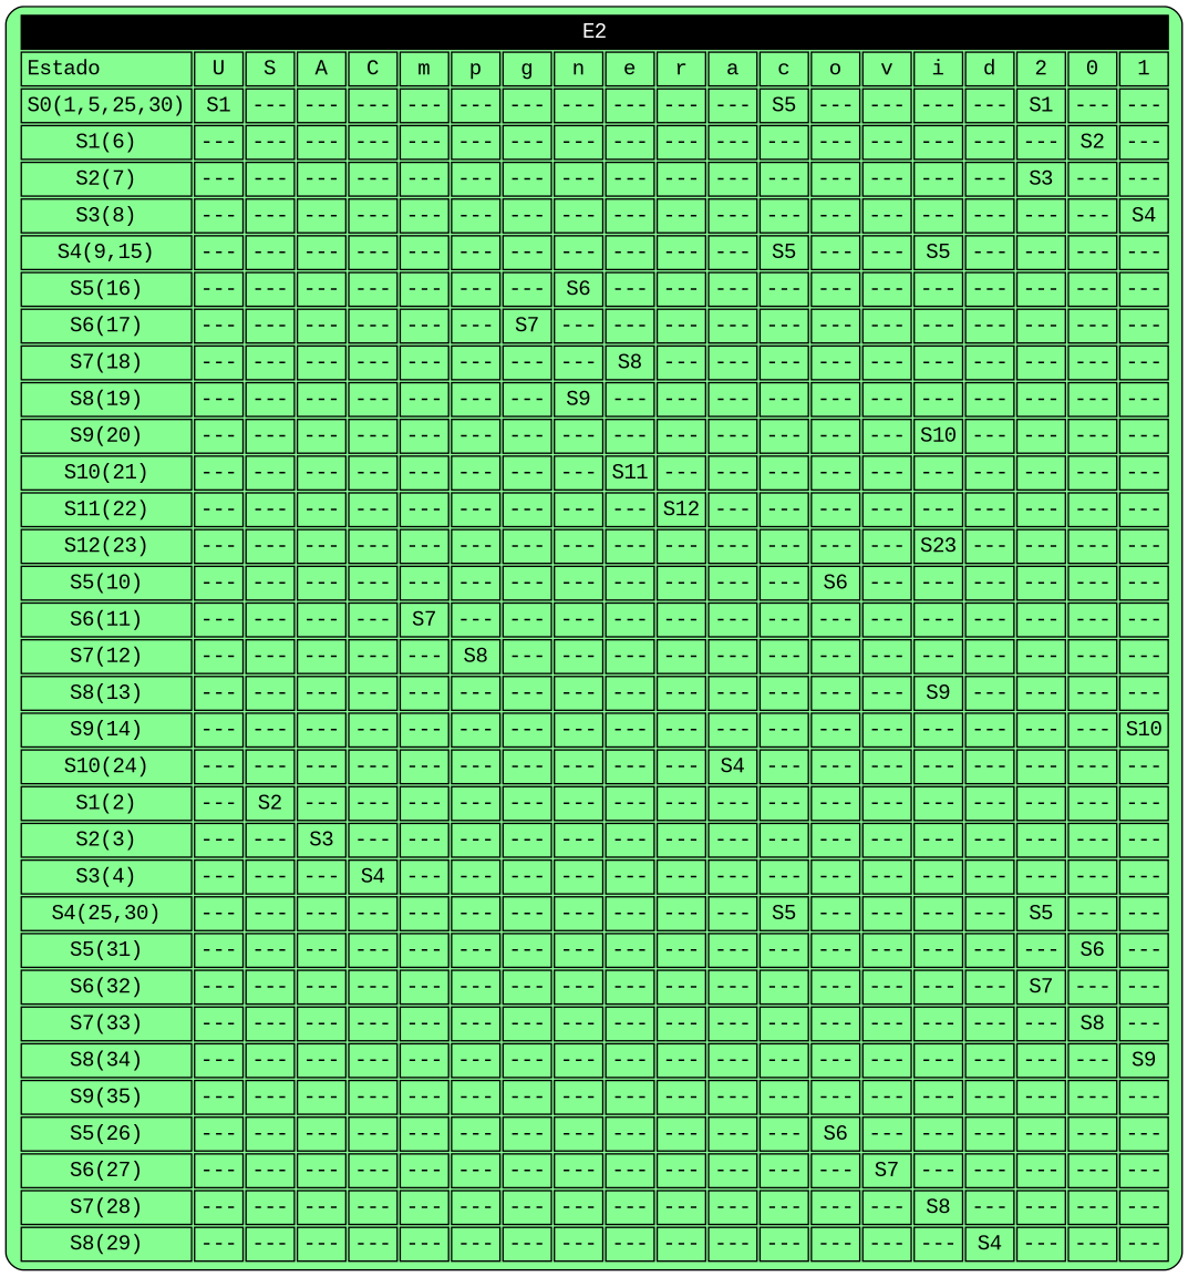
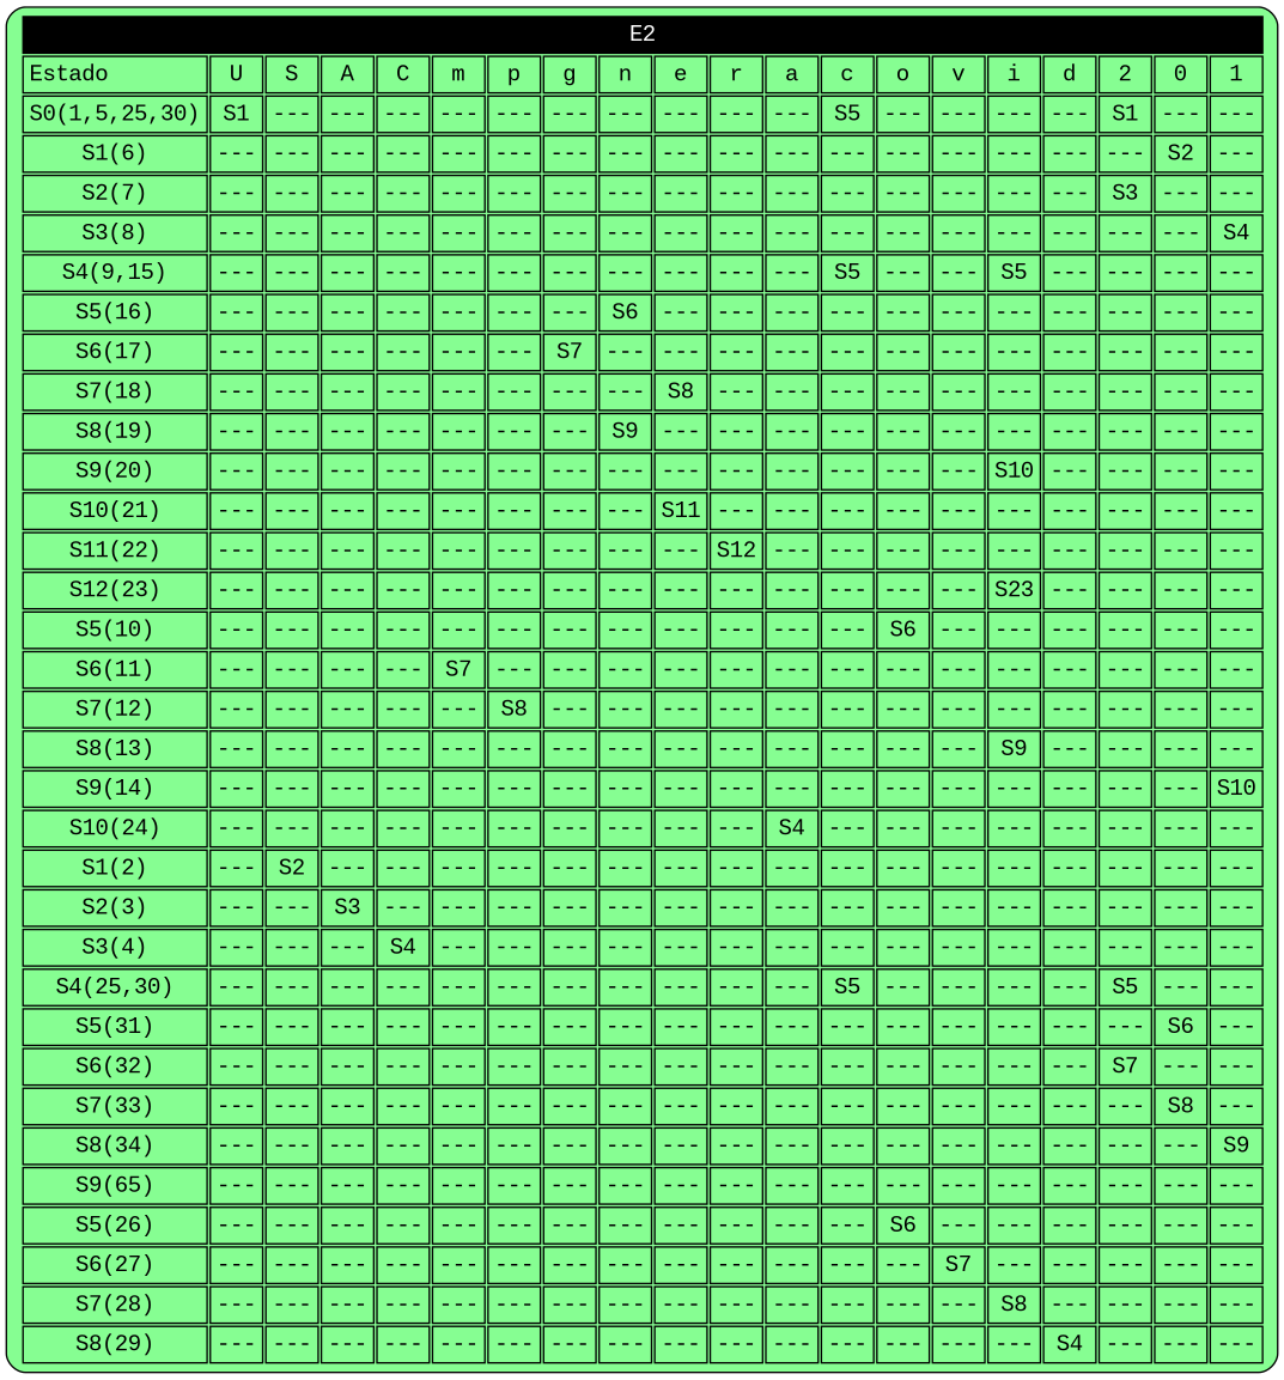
  digraph {
    fontsize=30
    labelloc=t
    rankdir=LR
    splines=true
-   n1 [fillcolor="#86FE92" fontname="Courier New" label=<<table border="0" cellborder="1" cellpadding="3" bgcolor="#86FE92"> <tr><td bgcolor="black" align="center" colspan="20"><font color="white">E2</font></td></tr>  <tr> <td align="left">Estado</td> <td>U</td> <td>S</td> <td>A</td> <td>C</td> <td>m</td> <td>p</td> <td>g</td> <td>n</td> <td>e</td> <td>r</td> <td>a</td> <td>c</td> <td>o</td> <td>v</td> <td>i</td> <td>d</td> <td>2</td> <td>0</td> <td>1</td> </tr>   <tr><td>S0(1,5,25,30)</td> <td>S1</td> <td>---</td> <td>---</td> <td>---</td> <td>---</td> <td>---</td> <td>---</td> <td>---</td> <td>---</td> <td>---</td> <td>---</td> <td>S5</td> <td>---</td> <td>---</td> <td>---</td> <td>---</td> <td>S1</td> <td>---</td> <td>---</td> </tr> <tr><td>S1(6)</td> <td>---</td> <td>---</td> <td>---</td> <td>---</td> <td>---</td> <td>---</td> <td>---</td> <td>---</td> <td>---</td> <td>---</td> <td>---</td> <td>---</td> <td>---</td> <td>---</td> <td>---</td> <td>---</td> <td>---</td> <td>S2</td> <td>---</td> </tr> <tr><td>S2(7)</td> <td>---</td> <td>---</td> <td>---</td> <td>---</td> <td>---</td> <td>---</td> <td>---</td> <td>---</td> <td>---</td> <td>---</td> <td>---</td> <td>---</td> <td>---</td> <td>---</td> <td>---</td> <td>---</td> <td>S3</td> <td>---</td> <td>---</td> </tr> <tr><td>S3(8)</td> <td>---</td> <td>---</td> <td>---</td> <td>---</td> <td>---</td> <td>---</td> <td>---</td> <td>---</td> <td>---</td> <td>---</td> <td>---</td> <td>---</td> <td>---</td> <td>---</td> <td>---</td> <td>---</td> <td>---</td> <td>---</td> <td>S4</td> </tr> <tr><td>S4(9,15)</td> <td>---</td> <td>---</td> <td>---</td> <td>---</td> <td>---</td> <td>---</td> <td>---</td> <td>---</td> <td>---</td> <td>---</td> <td>---</td> <td>S5</td> <td>---</td> <td>---</td> <td>S5</td> <td>---</td> <td>---</td> <td>---</td> <td>---</td> </tr> <tr><td>S5(16)</td> <td>---</td> <td>---</td> <td>---</td> <td>---</td> <td>---</td> <td>---</td> <td>---</td> <td>S6</td> <td>---</td> <td>---</td> <td>---</td> <td>---</td> <td>---</td> <td>---</td> <td>---</td> <td>---</td> <td>---</td> <td>---</td> <td>---</td> </tr> <tr><td>S6(17)</td> <td>---</td> <td>---</td> <td>---</td> <td>---</td> <td>---</td> <td>---</td> <td>S7</td> <td>---</td> <td>---</td> <td>---</td> <td>---</td> <td>---</td> <td>---</td> <td>---</td> <td>---</td> <td>---</td> <td>---</td> <td>---</td> <td>---</td> </tr> <tr><td>S7(18)</td> <td>---</td> <td>---</td> <td>---</td> <td>---</td> <td>---</td> <td>---</td> <td>---</td> <td>---</td> <td>S8</td> <td>---</td> <td>---</td> <td>---</td> <td>---</td> <td>---</td> <td>---</td> <td>---</td> <td>---</td> <td>---</td> <td>---</td> </tr> <tr><td>S8(19)</td> <td>---</td> <td>---</td> <td>---</td> <td>---</td> <td>---</td> <td>---</td> <td>---</td> <td>S9</td> <td>---</td> <td>---</td> <td>---</td> <td>---</td> <td>---</td> <td>---</td> <td>---</td> <td>---</td> <td>---</td> <td>---</td> <td>---</td> </tr> <tr><td>S9(20)</td> <td>---</td> <td>---</td> <td>---</td> <td>---</td> <td>---</td> <td>---</td> <td>---</td> <td>---</td> <td>---</td> <td>---</td> <td>---</td> <td>---</td> <td>---</td> <td>---</td> <td>S10</td> <td>---</td> <td>---</td> <td>---</td> <td>---</td> </tr> <tr><td>S10(21)</td> <td>---</td> <td>---</td> <td>---</td> <td>---</td> <td>---</td> <td>---</td> <td>---</td> <td>---</td> <td>S11</td> <td>---</td> <td>---</td> <td>---</td> <td>---</td> <td>---</td> <td>---</td> <td>---</td> <td>---</td> <td>---</td> <td>---</td> </tr> <tr><td>S11(22)</td> <td>---</td> <td>---</td> <td>---</td> <td>---</td> <td>---</td> <td>---</td> <td>---</td> <td>---</td> <td>---</td> <td>S12</td> <td>---</td> <td>---</td> <td>---</td> <td>---</td> <td>---</td> <td>---</td> <td>---</td> <td>---</td> <td>---</td> </tr> <tr><td>S12(23)</td> <td>---</td> <td>---</td> <td>---</td> <td>---</td> <td>---</td> <td>---</td> <td>---</td> <td>---</td> <td>---</td> <td>---</td> <td>---</td> <td>---</td> <td>---</td> <td>---</td> <td>S23</td> <td>---</td> <td>---</td> <td>---</td> <td>---</td> </tr> <tr><td>S5(10)</td> <td>---</td> <td>---</td> <td>---</td> <td>---</td> <td>---</td> <td>---</td> <td>---</td> <td>---</td> <td>---</td> <td>---</td> <td>---</td> <td>---</td> <td>S6</td> <td>---</td> <td>---</td> <td>---</td> <td>---</td> <td>---</td> <td>---</td> </tr> <tr><td>S6(11)</td> <td>---</td> <td>---</td> <td>---</td> <td>---</td> <td>S7</td> <td>---</td> <td>---</td> <td>---</td> <td>---</td> <td>---</td> <td>---</td> <td>---</td> <td>---</td> <td>---</td> <td>---</td> <td>---</td> <td>---</td> <td>---</td> <td>---</td> </tr> <tr><td>S7(12)</td> <td>---</td> <td>---</td> <td>---</td> <td>---</td> <td>---</td> <td>S8</td> <td>---</td> <td>---</td> <td>---</td> <td>---</td> <td>---</td> <td>---</td> <td>---</td> <td>---</td> <td>---</td> <td>---</td> <td>---</td> <td>---</td> <td>---</td> </tr> <tr><td>S8(13)</td> <td>---</td> <td>---</td> <td>---</td> <td>---</td> <td>---</td> <td>---</td> <td>---</td> <td>---</td> <td>---</td> <td>---</td> <td>---</td> <td>---</td> <td>---</td> <td>---</td> <td>S9</td> <td>---</td> <td>---</td> <td>---</td> <td>---</td> </tr> <tr><td>S9(14)</td> <td>---</td> <td>---</td> <td>---</td> <td>---</td> <td>---</td> <td>---</td> <td>---</td> <td>---</td> <td>---</td> <td>---</td> <td>---</td> <td>---</td> <td>---</td> <td>---</td> <td>---</td> <td>---</td> <td>---</td> <td>---</td> <td>S10</td> </tr> <tr><td>S10(24)</td> <td>---</td> <td>---</td> <td>---</td> <td>---</td> <td>---</td> <td>---</td> <td>---</td> <td>---</td> <td>---</td> <td>---</td> <td>S4</td> <td>---</td> <td>---</td> <td>---</td> <td>---</td> <td>---</td> <td>---</td> <td>---</td> <td>---</td> </tr> <tr><td>S1(2)</td> <td>---</td> <td>S2</td> <td>---</td> <td>---</td> <td>---</td> <td>---</td> <td>---</td> <td>---</td> <td>---</td> <td>---</td> <td>---</td> <td>---</td> <td>---</td> <td>---</td> <td>---</td> <td>---</td> <td>---</td> <td>---</td> <td>---</td> </tr> <tr><td>S2(3)</td> <td>---</td> <td>---</td> <td>S3</td> <td>---</td> <td>---</td> <td>---</td> <td>---</td> <td>---</td> <td>---</td> <td>---</td> <td>---</td> <td>---</td> <td>---</td> <td>---</td> <td>---</td> <td>---</td> <td>---</td> <td>---</td> <td>---</td> </tr> <tr><td>S3(4)</td> <td>---</td> <td>---</td> <td>---</td> <td>S4</td> <td>---</td> <td>---</td> <td>---</td> <td>---</td> <td>---</td> <td>---</td> <td>---</td> <td>---</td> <td>---</td> <td>---</td> <td>---</td> <td>---</td> <td>---</td> <td>---</td> <td>---</td> </tr> <tr><td>S4(25,30)</td> <td>---</td> <td>---</td> <td>---</td> <td>---</td> <td>---</td> <td>---</td> <td>---</td> <td>---</td> <td>---</td> <td>---</td> <td>---</td> <td>S5</td> <td>---</td> <td>---</td> <td>---</td> <td>---</td> <td>S5</td> <td>---</td> <td>---</td> </tr> <tr><td>S5(31)</td> <td>---</td> <td>---</td> <td>---</td> <td>---</td> <td>---</td> <td>---</td> <td>---</td> <td>---</td> <td>---</td> <td>---</td> <td>---</td> <td>---</td> <td>---</td> <td>---</td> <td>---</td> <td>---</td> <td>---</td> <td>S6</td> <td>---</td> </tr> <tr><td>S6(32)</td> <td>---</td> <td>---</td> <td>---</td> <td>---</td> <td>---</td> <td>---</td> <td>---</td> <td>---</td> <td>---</td> <td>---</td> <td>---</td> <td>---</td> <td>---</td> <td>---</td> <td>---</td> <td>---</td> <td>S7</td> <td>---</td> <td>---</td> </tr> <tr><td>S7(33)</td> <td>---</td> <td>---</td> <td>---</td> <td>---</td> <td>---</td> <td>---</td> <td>---</td> <td>---</td> <td>---</td> <td>---</td> <td>---</td> <td>---</td> <td>---</td> <td>---</td> <td>---</td> <td>---</td> <td>---</td> <td>S8</td> <td>---</td> </tr> <tr><td>S8(34)</td> <td>---</td> <td>---</td> <td>---</td> <td>---</td> <td>---</td> <td>---</td> <td>---</td> <td>---</td> <td>---</td> <td>---</td> <td>---</td> <td>---</td> <td>---</td> <td>---</td> <td>---</td> <td>---</td> <td>---</td> <td>---</td> <td>S9</td> </tr> <tr><td>S9(35)</td> <td>---</td> <td>---</td> <td>---</td> <td>---</td> <td>---</td> <td>---</td> <td>---</td> <td>---</td> <td>---</td> <td>---</td> <td>---</td> <td>---</td> <td>---</td> <td>---</td> <td>---</td> <td>---</td> <td>---</td> <td>---</td> <td>---</td> </tr> <tr><td>S5(26)</td> <td>---</td> <td>---</td> <td>---</td> <td>---</td> <td>---</td> <td>---</td> <td>---</td> <td>---</td> <td>---</td> <td>---</td> <td>---</td> <td>---</td> <td>S6</td> <td>---</td> <td>---</td> <td>---</td> <td>---</td> <td>---</td> <td>---</td> </tr> <tr><td>S6(27)</td> <td>---</td> <td>---</td> <td>---</td> <td>---</td> <td>---</td> <td>---</td> <td>---</td> <td>---</td> <td>---</td> <td>---</td> <td>---</td> <td>---</td> <td>---</td> <td>S7</td> <td>---</td> <td>---</td> <td>---</td> <td>---</td> <td>---</td> </tr> <tr><td>S7(28)</td> <td>---</td> <td>---</td> <td>---</td> <td>---</td> <td>---</td> <td>---</td> <td>---</td> <td>---</td> <td>---</td> <td>---</td> <td>---</td> <td>---</td> <td>---</td> <td>---</td> <td>S8</td> <td>---</td> <td>---</td> <td>---</td> <td>---</td> </tr> <tr><td>S8(29)</td> <td>---</td> <td>---</td> <td>---</td> <td>---</td> <td>---</td> <td>---</td> <td>---</td> <td>---</td> <td>---</td> <td>---</td> <td>---</td> <td>---</td> <td>---</td> <td>---</td> <td>---</td> <td>S4</td> <td>---</td> <td>---</td> <td>---</td> </tr>   </table>> penwidth=1 shape=Mrecord style=filled]
+   n1 [fillcolor="#86FE92" fontname="Courier New" label=<<table border="0" cellborder="1" cellpadding="3" bgcolor="#86FE92"> <tr><td bgcolor="black" align="center" colspan="20"><font color="white">E2</font></td></tr>  <tr> <td align="left">Estado</td> <td>U</td> <td>S</td> <td>A</td> <td>C</td> <td>m</td> <td>p</td> <td>g</td> <td>n</td> <td>e</td> <td>r</td> <td>a</td> <td>c</td> <td>o</td> <td>v</td> <td>i</td> <td>d</td> <td>2</td> <td>0</td> <td>1</td> </tr>   <tr><td>S0(1,5,25,30)</td> <td>S1</td> <td>---</td> <td>---</td> <td>---</td> <td>---</td> <td>---</td> <td>---</td> <td>---</td> <td>---</td> <td>---</td> <td>---</td> <td>S5</td> <td>---</td> <td>---</td> <td>---</td> <td>---</td> <td>S1</td> <td>---</td> <td>---</td> </tr> <tr><td>S1(6)</td> <td>---</td> <td>---</td> <td>---</td> <td>---</td> <td>---</td> <td>---</td> <td>---</td> <td>---</td> <td>---</td> <td>---</td> <td>---</td> <td>---</td> <td>---</td> <td>---</td> <td>---</td> <td>---</td> <td>---</td> <td>S2</td> <td>---</td> </tr> <tr><td>S2(7)</td> <td>---</td> <td>---</td> <td>---</td> <td>---</td> <td>---</td> <td>---</td> <td>---</td> <td>---</td> <td>---</td> <td>---</td> <td>---</td> <td>---</td> <td>---</td> <td>---</td> <td>---</td> <td>---</td> <td>S3</td> <td>---</td> <td>---</td> </tr> <tr><td>S3(8)</td> <td>---</td> <td>---</td> <td>---</td> <td>---</td> <td>---</td> <td>---</td> <td>---</td> <td>---</td> <td>---</td> <td>---</td> <td>---</td> <td>---</td> <td>---</td> <td>---</td> <td>---</td> <td>---</td> <td>---</td> <td>---</td> <td>S4</td> </tr> <tr><td>S4(9,15)</td> <td>---</td> <td>---</td> <td>---</td> <td>---</td> <td>---</td> <td>---</td> <td>---</td> <td>---</td> <td>---</td> <td>---</td> <td>---</td> <td>S5</td> <td>---</td> <td>---</td> <td>S5</td> <td>---</td> <td>---</td> <td>---</td> <td>---</td> </tr> <tr><td>S5(16)</td> <td>---</td> <td>---</td> <td>---</td> <td>---</td> <td>---</td> <td>---</td> <td>---</td> <td>S6</td> <td>---</td> <td>---</td> <td>---</td> <td>---</td> <td>---</td> <td>---</td> <td>---</td> <td>---</td> <td>---</td> <td>---</td> <td>---</td> </tr> <tr><td>S6(17)</td> <td>---</td> <td>---</td> <td>---</td> <td>---</td> <td>---</td> <td>---</td> <td>S7</td> <td>---</td> <td>---</td> <td>---</td> <td>---</td> <td>---</td> <td>---</td> <td>---</td> <td>---</td> <td>---</td> <td>---</td> <td>---</td> <td>---</td> </tr> <tr><td>S7(18)</td> <td>---</td> <td>---</td> <td>---</td> <td>---</td> <td>---</td> <td>---</td> <td>---</td> <td>---</td> <td>S8</td> <td>---</td> <td>---</td> <td>---</td> <td>---</td> <td>---</td> <td>---</td> <td>---</td> <td>---</td> <td>---</td> <td>---</td> </tr> <tr><td>S8(19)</td> <td>---</td> <td>---</td> <td>---</td> <td>---</td> <td>---</td> <td>---</td> <td>---</td> <td>S9</td> <td>---</td> <td>---</td> <td>---</td> <td>---</td> <td>---</td> <td>---</td> <td>---</td> <td>---</td> <td>---</td> <td>---</td> <td>---</td> </tr> <tr><td>S9(20)</td> <td>---</td> <td>---</td> <td>---</td> <td>---</td> <td>---</td> <td>---</td> <td>---</td> <td>---</td> <td>---</td> <td>---</td> <td>---</td> <td>---</td> <td>---</td> <td>---</td> <td>S10</td> <td>---</td> <td>---</td> <td>---</td> <td>---</td> </tr> <tr><td>S10(21)</td> <td>---</td> <td>---</td> <td>---</td> <td>---</td> <td>---</td> <td>---</td> <td>---</td> <td>---</td> <td>S11</td> <td>---</td> <td>---</td> <td>---</td> <td>---</td> <td>---</td> <td>---</td> <td>---</td> <td>---</td> <td>---</td> <td>---</td> </tr> <tr><td>S11(22)</td> <td>---</td> <td>---</td> <td>---</td> <td>---</td> <td>---</td> <td>---</td> <td>---</td> <td>---</td> <td>---</td> <td>S12</td> <td>---</td> <td>---</td> <td>---</td> <td>---</td> <td>---</td> <td>---</td> <td>---</td> <td>---</td> <td>---</td> </tr> <tr><td>S12(23)</td> <td>---</td> <td>---</td> <td>---</td> <td>---</td> <td>---</td> <td>---</td> <td>---</td> <td>---</td> <td>---</td> <td>---</td> <td>---</td> <td>---</td> <td>---</td> <td>---</td> <td>S23</td> <td>---</td> <td>---</td> <td>---</td> <td>---</td> </tr> <tr><td>S5(10)</td> <td>---</td> <td>---</td> <td>---</td> <td>---</td> <td>---</td> <td>---</td> <td>---</td> <td>---</td> <td>---</td> <td>---</td> <td>---</td> <td>---</td> <td>S6</td> <td>---</td> <td>---</td> <td>---</td> <td>---</td> <td>---</td> <td>---</td> </tr> <tr><td>S6(11)</td> <td>---</td> <td>---</td> <td>---</td> <td>---</td> <td>S7</td> <td>---</td> <td>---</td> <td>---</td> <td>---</td> <td>---</td> <td>---</td> <td>---</td> <td>---</td> <td>---</td> <td>---</td> <td>---</td> <td>---</td> <td>---</td> <td>---</td> </tr> <tr><td>S7(12)</td> <td>---</td> <td>---</td> <td>---</td> <td>---</td> <td>---</td> <td>S8</td> <td>---</td> <td>---</td> <td>---</td> <td>---</td> <td>---</td> <td>---</td> <td>---</td> <td>---</td> <td>---</td> <td>---</td> <td>---</td> <td>---</td> <td>---</td> </tr> <tr><td>S8(13)</td> <td>---</td> <td>---</td> <td>---</td> <td>---</td> <td>---</td> <td>---</td> <td>---</td> <td>---</td> <td>---</td> <td>---</td> <td>---</td> <td>---</td> <td>---</td> <td>---</td> <td>S9</td> <td>---</td> <td>---</td> <td>---</td> <td>---</td> </tr> <tr><td>S9(14)</td> <td>---</td> <td>---</td> <td>---</td> <td>---</td> <td>---</td> <td>---</td> <td>---</td> <td>---</td> <td>---</td> <td>---</td> <td>---</td> <td>---</td> <td>---</td> <td>---</td> <td>---</td> <td>---</td> <td>---</td> <td>---</td> <td>S10</td> </tr> <tr><td>S10(24)</td> <td>---</td> <td>---</td> <td>---</td> <td>---</td> <td>---</td> <td>---</td> <td>---</td> <td>---</td> <td>---</td> <td>---</td> <td>S4</td> <td>---</td> <td>---</td> <td>---</td> <td>---</td> <td>---</td> <td>---</td> <td>---</td> <td>---</td> </tr> <tr><td>S1(2)</td> <td>---</td> <td>S2</td> <td>---</td> <td>---</td> <td>---</td> <td>---</td> <td>---</td> <td>---</td> <td>---</td> <td>---</td> <td>---</td> <td>---</td> <td>---</td> <td>---</td> <td>---</td> <td>---</td> <td>---</td> <td>---</td> <td>---</td> </tr> <tr><td>S2(3)</td> <td>---</td> <td>---</td> <td>S3</td> <td>---</td> <td>---</td> <td>---</td> <td>---</td> <td>---</td> <td>---</td> <td>---</td> <td>---</td> <td>---</td> <td>---</td> <td>---</td> <td>---</td> <td>---</td> <td>---</td> <td>---</td> <td>---</td> </tr> <tr><td>S3(4)</td> <td>---</td> <td>---</td> <td>---</td> <td>S4</td> <td>---</td> <td>---</td> <td>---</td> <td>---</td> <td>---</td> <td>---</td> <td>---</td> <td>---</td> <td>---</td> <td>---</td> <td>---</td> <td>---</td> <td>---</td> <td>---</td> <td>---</td> </tr> <tr><td>S4(25,30)</td> <td>---</td> <td>---</td> <td>---</td> <td>---</td> <td>---</td> <td>---</td> <td>---</td> <td>---</td> <td>---</td> <td>---</td> <td>---</td> <td>S5</td> <td>---</td> <td>---</td> <td>---</td> <td>---</td> <td>S5</td> <td>---</td> <td>---</td> </tr> <tr><td>S5(31)</td> <td>---</td> <td>---</td> <td>---</td> <td>---</td> <td>---</td> <td>---</td> <td>---</td> <td>---</td> <td>---</td> <td>---</td> <td>---</td> <td>---</td> <td>---</td> <td>---</td> <td>---</td> <td>---</td> <td>---</td> <td>S6</td> <td>---</td> </tr> <tr><td>S6(32)</td> <td>---</td> <td>---</td> <td>---</td> <td>---</td> <td>---</td> <td>---</td> <td>---</td> <td>---</td> <td>---</td> <td>---</td> <td>---</td> <td>---</td> <td>---</td> <td>---</td> <td>---</td> <td>---</td> <td>S7</td> <td>---</td> <td>---</td> </tr> <tr><td>S7(33)</td> <td>---</td> <td>---</td> <td>---</td> <td>---</td> <td>---</td> <td>---</td> <td>---</td> <td>---</td> <td>---</td> <td>---</td> <td>---</td> <td>---</td> <td>---</td> <td>---</td> <td>---</td> <td>---</td> <td>---</td> <td>S8</td> <td>---</td> </tr> <tr><td>S8(34)</td> <td>---</td> <td>---</td> <td>---</td> <td>---</td> <td>---</td> <td>---</td> <td>---</td> <td>---</td> <td>---</td> <td>---</td> <td>---</td> <td>---</td> <td>---</td> <td>---</td> <td>---</td> <td>---</td> <td>---</td> <td>---</td> <td>S9</td> </tr> <tr><td>S9(65)</td> <td>---</td> <td>---</td> <td>---</td> <td>---</td> <td>---</td> <td>---</td> <td>---</td> <td>---</td> <td>---</td> <td>---</td> <td>---</td> <td>---</td> <td>---</td> <td>---</td> <td>---</td> <td>---</td> <td>---</td> <td>---</td> <td>---</td> </tr> <tr><td>S5(26)</td> <td>---</td> <td>---</td> <td>---</td> <td>---</td> <td>---</td> <td>---</td> <td>---</td> <td>---</td> <td>---</td> <td>---</td> <td>---</td> <td>---</td> <td>S6</td> <td>---</td> <td>---</td> <td>---</td> <td>---</td> <td>---</td> <td>---</td> </tr> <tr><td>S6(27)</td> <td>---</td> <td>---</td> <td>---</td> <td>---</td> <td>---</td> <td>---</td> <td>---</td> <td>---</td> <td>---</td> <td>---</td> <td>---</td> <td>---</td> <td>---</td> <td>S7</td> <td>---</td> <td>---</td> <td>---</td> <td>---</td> <td>---</td> </tr> <tr><td>S7(28)</td> <td>---</td> <td>---</td> <td>---</td> <td>---</td> <td>---</td> <td>---</td> <td>---</td> <td>---</td> <td>---</td> <td>---</td> <td>---</td> <td>---</td> <td>---</td> <td>---</td> <td>S8</td> <td>---</td> <td>---</td> <td>---</td> <td>---</td> </tr> <tr><td>S8(29)</td> <td>---</td> <td>---</td> <td>---</td> <td>---</td> <td>---</td> <td>---</td> <td>---</td> <td>---</td> <td>---</td> <td>---</td> <td>---</td> <td>---</td> <td>---</td> <td>---</td> <td>---</td> <td>S4</td> <td>---</td> <td>---</td> <td>---</td> </tr>   </table>> penwidth=1 shape=Mrecord style=filled]
  }
